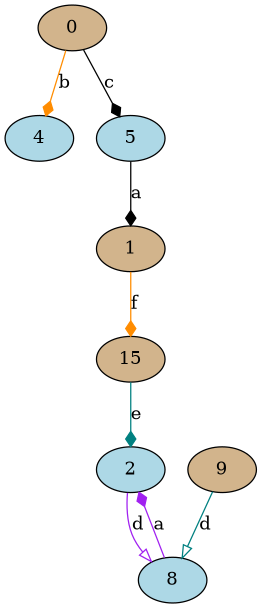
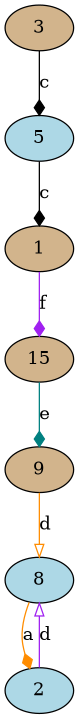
  strict digraph {
    node [fillcolor=tan style=filled]
    edge [arrowhead=diamond color=darkorange]
-   0
-   4 [fillcolor=lightblue]
+   0 [label=3]
    5 [fillcolor=lightblue]
    1
    n5 [label=15]
    9
    2 [fillcolor=lightblue]
    8 [fillcolor=lightblue]
-   0 -> 4 [label=b]
    0 -> 5 [color=black label=c]
-   5 -> 1 [color=black label=a]
-   1 -> n5 [label=f]
-   n5 -> 2 [color=teal label=e]
-   9 -> 8 [arrowhead=onormal color=teal label=d]
+   5 -> 1 [color=black label=c]
+   1 -> n5 [color=purple label=f]
+   n5 -> 9 [color=teal label=e]
+   9 -> 8 [arrowhead=onormal label=d]
    2 -> 8 [arrowhead=onormal color=purple label=d]
-   8 -> 2 [color=purple label=a]
+   8 -> 2 [label=a]
  }
